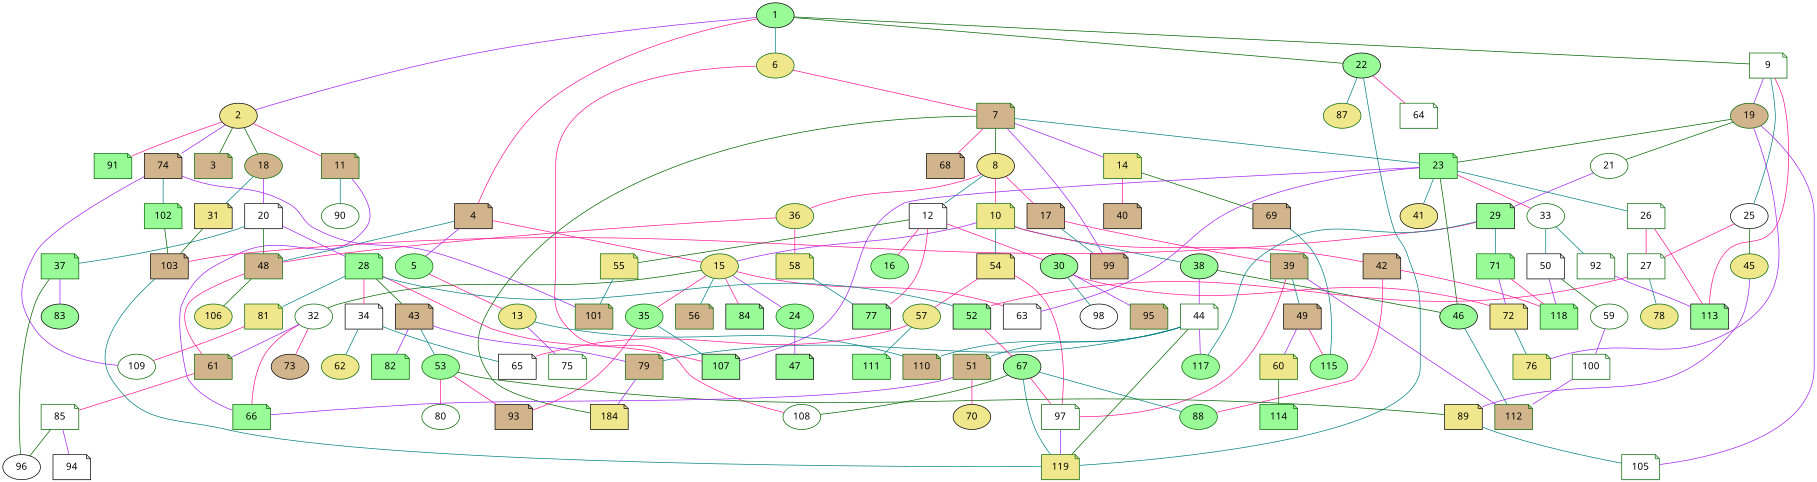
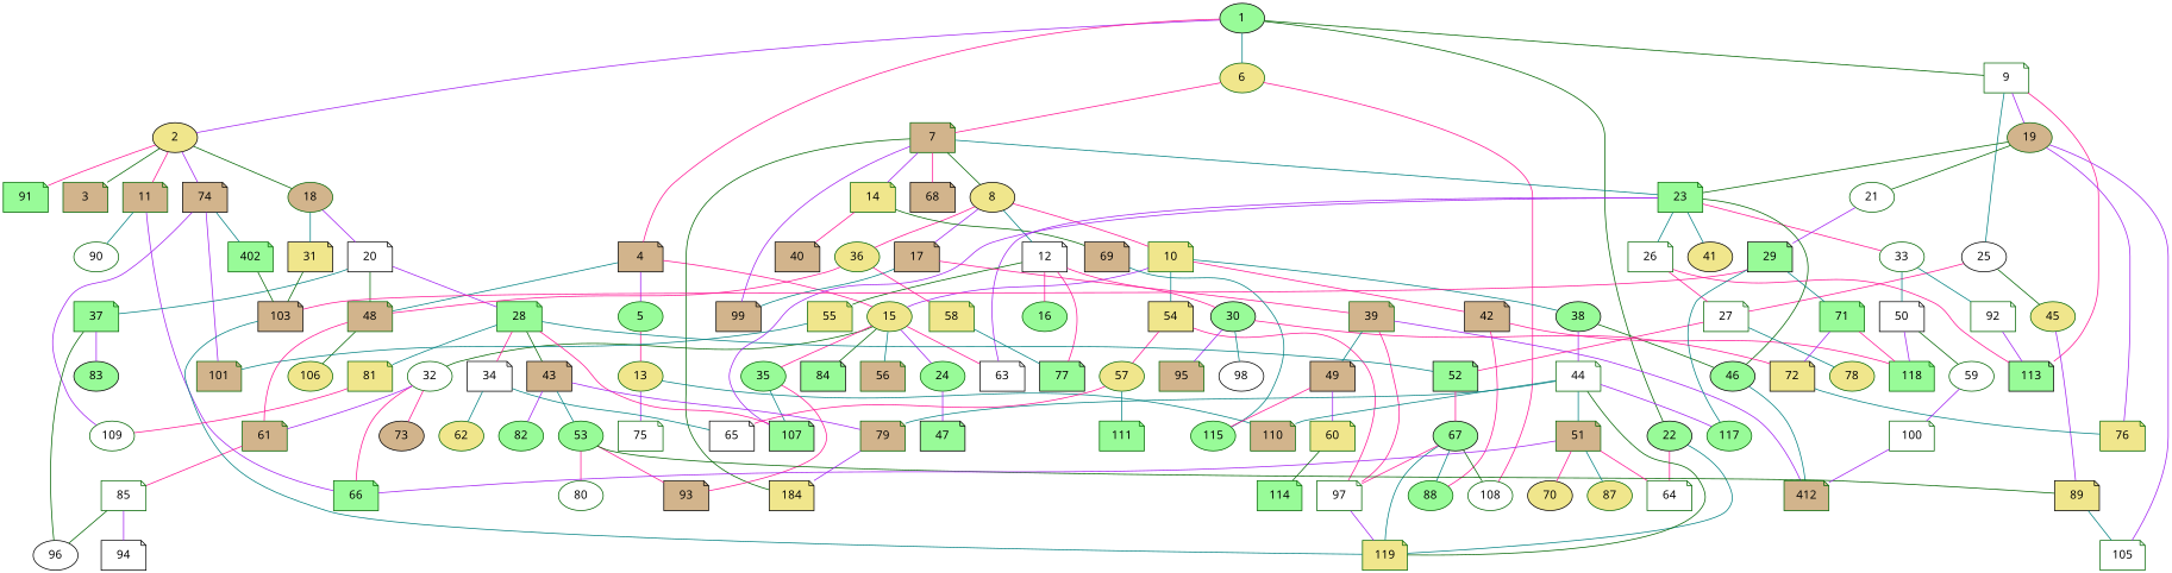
  graph {
    fontname="Noto Sans"
    node [color=darkgreen fillcolor=palegreen fontname="Noto Sans" shape=note style=filled]
    edge [color=deeppink fontname="Noto Sans"]
    1 [color=black shape=ellipse]
    2 [color=black fillcolor=khaki shape=ellipse]
    4 [color=black fillcolor=tan]
    6 [fillcolor=khaki shape=ellipse]
    9 [fillcolor=white]
    22 [color=black shape=ellipse]
    3 [fillcolor=tan]
    11 [fillcolor=tan]
    18 [fillcolor=tan shape=ellipse]
    74 [color=black fillcolor=tan]
    91
    5 [shape=ellipse]
    15 [fillcolor=khaki shape=ellipse]
    48 [fillcolor=tan]
    7 [fillcolor=tan]
    108 [fillcolor=white shape=ellipse]
    19 [fillcolor=tan shape=ellipse]
    25 [color=black fillcolor=white shape=ellipse]
    113 [color=black]
    64 [fillcolor=white]
    119 [fillcolor=khaki]
    66
    90 [fillcolor=white shape=ellipse]
    20 [color=black fillcolor=white]
    31 [color=black fillcolor=khaki]
    101 [fillcolor=tan]
-   102
+   102 [label=402]
    109 [fillcolor=white shape=ellipse]
    13 [fillcolor=khaki shape=ellipse]
    24 [shape=ellipse]
    32 [fillcolor=white shape=ellipse]
    35 [shape=ellipse]
    56 [fillcolor=tan]
    63 [color=black fillcolor=white]
    84 [color=black]
    61 [fillcolor=tan]
    106 [fillcolor=khaki shape=ellipse]
    75 [fillcolor=white]
    110 [fillcolor=tan]
    8 [color=black fillcolor=khaki shape=ellipse]
    14 [fillcolor=khaki]
    23
    68 [color=black fillcolor=tan]
    99 [color=black fillcolor=tan]
    n45 [color=black fillcolor=khaki label=184]
    10 [fillcolor=khaki]
    12 [color=black fillcolor=white]
    17 [color=black fillcolor=tan]
    36 [fillcolor=khaki shape=ellipse]
    40 [color=black fillcolor=tan]
    69 [color=black fillcolor=tan]
    26 [fillcolor=white]
    33 [fillcolor=white shape=ellipse]
    41 [color=black fillcolor=khaki shape=ellipse]
    46 [color=black shape=ellipse]
    107 [color=black]
    38 [color=black shape=ellipse]
    42 [color=black fillcolor=tan]
    54 [color=black fillcolor=khaki]
    16 [shape=ellipse]
    30 [color=black shape=ellipse]
    55 [fillcolor=khaki]
    77 [color=black]
    39 [fillcolor=tan]
    58 [fillcolor=khaki]
    21 [fillcolor=white shape=ellipse]
    76 [fillcolor=khaki]
    105 [fillcolor=white]
    27 [fillcolor=white]
    45 [fillcolor=khaki shape=ellipse]
    44 [fillcolor=white]
    88 [shape=ellipse]
    118
    97 [fillcolor=white]
    57 [fillcolor=khaki shape=ellipse]
    72 [color=black fillcolor=khaki]
    95 [fillcolor=tan]
    98 [color=black fillcolor=white shape=ellipse]
    115 [shape=ellipse]
    47 [color=black]
    73 [color=black fillcolor=tan shape=ellipse]
    93 [color=black fillcolor=tan]
    49 [color=black fillcolor=tan]
-   112 [fillcolor=tan]
+   112 [fillcolor=tan label=412]
    28
    37
    103 [color=black fillcolor=tan]
    29 [color=black]
    52 [color=black]
    34 [color=black fillcolor=white]
    43 [color=black fillcolor=tan]
    81 [fillcolor=khaki]
    83 [color=black shape=ellipse]
    96 [color=black fillcolor=white shape=ellipse]
    71
    117 [shape=ellipse]
    50 [color=black fillcolor=white]
    92 [fillcolor=white]
    78 [fillcolor=khaki shape=ellipse]
    89 [color=black fillcolor=khaki]
    67 [color=black shape=ellipse]
    62 [fillcolor=khaki shape=ellipse]
    65 [color=black fillcolor=white]
    53 [shape=ellipse]
    79 [fillcolor=tan]
-   82
+   82 [shape=ellipse]
    85 [fillcolor=white]
    59 [fillcolor=white shape=ellipse]
    51 [fillcolor=tan]
    60 [fillcolor=khaki]
    80 [fillcolor=white shape=ellipse]
    70 [color=black fillcolor=khaki shape=ellipse]
    87 [fillcolor=khaki shape=ellipse]
    114
    100 [fillcolor=white]
    111
    94 [color=black fillcolor=white]
    1 -- 2 [color=purple]
    1 -- 4
    1 -- 6 [color=teal]
    1 -- 9 [color=darkgreen]
    1 -- 22 [color=darkgreen]
    2 -- 3 [color=darkgreen]
    2 -- 11
    2 -- 18 [color=darkgreen]
    2 -- 74 [color=purple]
    2 -- 91
    4 -- 5 [color=purple]
    4 -- 15
    4 -- 48 [color=teal]
    6 -- 7
    6 -- 108
    9 -- 19 [color=purple]
    9 -- 25 [color=teal]
    9 -- 113
    22 -- 64
    22 -- 119 [color=teal]
    11 -- 66 [color=purple]
    11 -- 90 [color=teal]
    18 -- 20 [color=purple]
    18 -- 31 [color=teal]
    74 -- 101 [color=purple]
    74 -- 102 [color=teal]
    74 -- 109 [color=purple]
    5 -- 13
    15 -- 24 [color=purple]
    15 -- 32 [color=darkgreen]
    15 -- 35
    15 -- 56 [color=teal]
    15 -- 63
-   15 -- 84
+   15 -- 84 [color=darkgreen]
    48 -- 61
    48 -- 106 [color=darkgreen]
    7 -- 8 [color=darkgreen]
    7 -- 14 [color=purple]
    7 -- 23 [color=teal]
    7 -- 68
    7 -- 99 [color=purple]
    7 -- n45 [color=darkgreen]
    19 -- 23 [color=darkgreen]
    19 -- 21 [color=darkgreen]
    19 -- 76 [color=purple]
    19 -- 105 [color=purple]
    25 -- 27
    25 -- 45 [color=darkgreen]
    20 -- 48 [color=darkgreen]
    20 -- 28 [color=purple]
    20 -- 37 [color=teal]
    31 -- 103 [color=darkgreen]
    102 -- 103 [color=darkgreen]
    13 -- 75 [color=purple]
    13 -- 110 [color=teal]
    24 -- 47 [color=purple]
    32 -- 66
    32 -- 61 [color=purple]
    32 -- 73
    35 -- 107 [color=teal]
    35 -- 93
    61 -- 85
    8 -- 10
    8 -- 12 [color=teal]
-   8 -- 17
+   8 -- 17 [color=purple]
    8 -- 36
    14 -- 40
    14 -- 69 [color=darkgreen]
    23 -- 63 [color=purple]
    23 -- 26 [color=teal]
    23 -- 33
    23 -- 41 [color=teal]
    23 -- 46 [color=darkgreen]
    23 -- 107 [color=purple]
    10 -- 15 [color=purple]
    10 -- 38 [color=teal]
    10 -- 42
    10 -- 54 [color=teal]
    12 -- 16
    12 -- 30
    12 -- 55 [color=darkgreen]
    12 -- 77
    17 -- 99 [color=teal]
    17 -- 39
    36 -- 48
    36 -- 58
    69 -- 115 [color=teal]
    26 -- 113
    26 -- 27
    33 -- 50 [color=teal]
    33 -- 92 [color=teal]
    46 -- 112 [color=teal]
    38 -- 46 [color=darkgreen]
    38 -- 44 [color=purple]
    42 -- 88
    42 -- 118
    54 -- 97
    54 -- 57
    30 -- 72
    30 -- 95 [color=purple]
    30 -- 98 [color=teal]
    55 -- 101 [color=teal]
    39 -- 97
    39 -- 49 [color=teal]
    39 -- 112 [color=purple]
    58 -- 77 [color=teal]
    21 -- 29 [color=purple]
    27 -- 52
    27 -- 78 [color=teal]
    45 -- 89 [color=purple]
    44 -- 119 [color=darkgreen]
    44 -- 110 [color=teal]
    44 -- 117 [color=purple]
    44 -- 79 [color=teal]
    44 -- 51 [color=teal]
    97 -- 119 [color=purple]
    57 -- 65
    57 -- 111 [color=teal]
    72 -- 76 [color=teal]
    49 -- 115
    49 -- 60 [color=purple]
    28 -- 107
    28 -- 52 [color=teal]
    28 -- 34
    28 -- 43 [color=darkgreen]
    28 -- 81 [color=teal]
    37 -- 83 [color=purple]
    37 -- 96 [color=darkgreen]
    103 -- 119 [color=teal]
    29 -- 103
    29 -- 71 [color=teal]
    29 -- 117 [color=teal]
    52 -- 67
    34 -- 62 [color=teal]
    34 -- 65 [color=teal]
    43 -- 53 [color=teal]
    43 -- 79 [color=purple]
    43 -- 82 [color=purple]
    81 -- 109
    71 -- 118
    71 -- 72 [color=purple]
    50 -- 118 [color=purple]
    50 -- 59 [color=darkgreen]
    92 -- 113 [color=purple]
    89 -- 105 [color=teal]
    67 -- 108 [color=darkgreen]
    67 -- 119 [color=teal]
    67 -- 88 [color=teal]
    67 -- 97
    53 -- 93
    53 -- 89 [color=darkgreen]
    53 -- 80
    79 -- n45 [color=purple]
    85 -- 96 [color=darkgreen]
    85 -- 94 [color=purple]
    59 -- 100 [color=purple]
+   51 -- 64
    51 -- 66 [color=purple]
    51 -- 70
-   22 -- 87 [color=teal]
+   51 -- 87 [color=teal]
    60 -- 114 [color=darkgreen]
    100 -- 112 [color=purple]
  }
